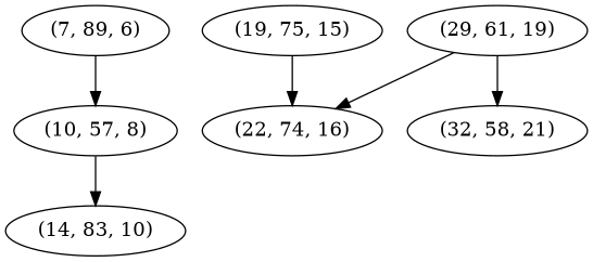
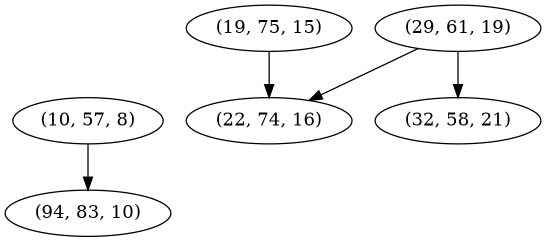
  digraph {
    n1 [label="(10, 57, 8)"]
-   "(7, 89, 6)"
-   "(14, 83, 10)"
+   "(14, 83, 10)" [label="(94, 83, 10)"]
    "(19, 75, 15)"
    "(22, 74, 16)"
    "(29, 61, 19)"
    "(32, 58, 21)"
    n1 -> "(14, 83, 10)"
-   "(7, 89, 6)" -> n1
    "(19, 75, 15)" -> "(22, 74, 16)"
    "(29, 61, 19)" -> "(22, 74, 16)"
    "(29, 61, 19)" -> "(32, 58, 21)"
  }
